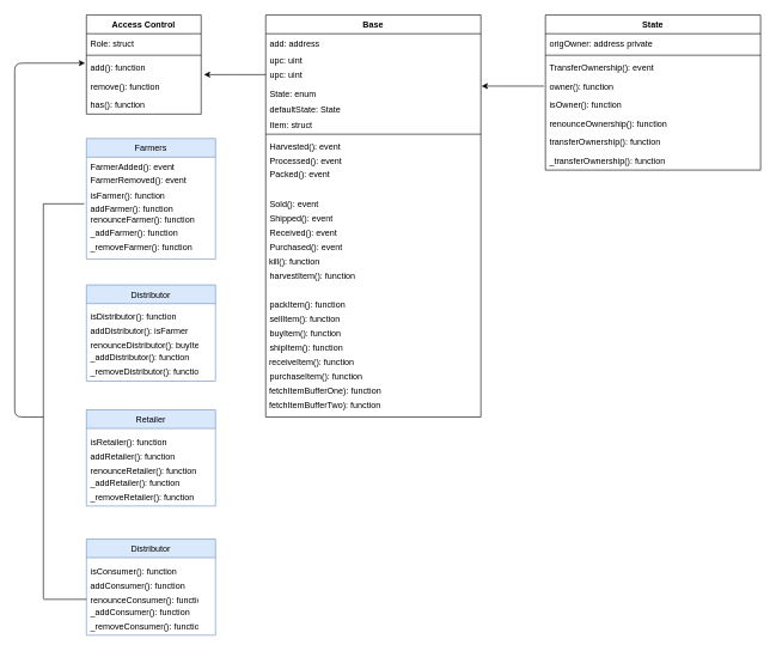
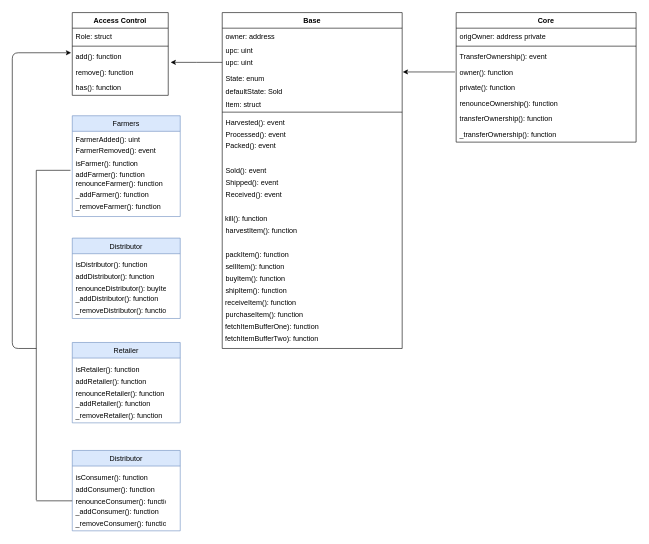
  <mxCell id="0" />
  <mxCell id="1" parent="0" />
  <mxCell id="2" value="Base" style="swimlane;fontStyle=1;align=center;verticalAlign=top;childLayout=stackLayout;horizontal=1;startSize=26;horizontalStack=0;resizeParent=1;resizeLast=0;collapsible=1;marginBottom=0;rounded=0;shadow=0;strokeWidth=1;" parent="1" vertex="1"><mxGeometry x="370" y="20" width="300" height="560" as="geometry"><mxRectangle x="230" y="140" width="160" height="26" as="alternateBounds" /></mxGeometry></mxCell>
- <mxCell id="3" value="add: address" style="text;align=left;verticalAlign=top;spacingLeft=4;spacingRight=4;overflow=hidden;rotatable=0;points=[[0,0.5],[1,0.5]];portConstraint=eastwest;" parent="2" vertex="1"><mxGeometry y="26" width="300" height="24" as="geometry" /></mxCell>
+ <mxCell id="3" value="owner: address" style="text;align=left;verticalAlign=top;spacingLeft=4;spacingRight=4;overflow=hidden;rotatable=0;points=[[0,0.5],[1,0.5]];portConstraint=eastwest;" parent="2" vertex="1"><mxGeometry y="26" width="300" height="24" as="geometry" /></mxCell>
  <mxCell id="4" value="upc: uint" style="text;align=left;verticalAlign=top;spacingLeft=4;spacingRight=4;overflow=hidden;rotatable=0;points=[[0,0.5],[1,0.5]];portConstraint=eastwest;rounded=0;shadow=0;html=0;" parent="2" vertex="1"><mxGeometry y="50" width="300" height="20" as="geometry" /></mxCell>
  <mxCell id="5" value="upc: uint" style="text;align=left;verticalAlign=top;spacingLeft=4;spacingRight=4;overflow=hidden;rotatable=0;points=[[0,0.5],[1,0.5]];portConstraint=eastwest;rounded=0;shadow=0;html=0;" vertex="1" parent="2"><mxGeometry y="70" width="300" height="26" as="geometry" /></mxCell>
  <mxCell id="6" value="State: enum" style="text;align=left;verticalAlign=top;spacingLeft=4;spacingRight=4;overflow=hidden;rotatable=0;points=[[0,0.5],[1,0.5]];portConstraint=eastwest;rounded=0;shadow=0;html=0;" vertex="1" parent="2"><mxGeometry y="96" width="300" height="22" as="geometry" /></mxCell>
- <mxCell id="7" value="defaultState: State" style="text;align=left;verticalAlign=top;spacingLeft=4;spacingRight=4;overflow=hidden;rotatable=0;points=[[0,0.5],[1,0.5]];portConstraint=eastwest;rounded=0;shadow=0;html=0;" vertex="1" parent="2"><mxGeometry y="118" width="300" height="22" as="geometry" /></mxCell>
+ <mxCell id="7" value="defaultState: Sold" style="text;align=left;verticalAlign=top;spacingLeft=4;spacingRight=4;overflow=hidden;rotatable=0;points=[[0,0.5],[1,0.5]];portConstraint=eastwest;rounded=0;shadow=0;html=0;" vertex="1" parent="2"><mxGeometry y="118" width="300" height="22" as="geometry" /></mxCell>
  <mxCell id="8" value="Item: struct" style="text;align=left;verticalAlign=top;spacingLeft=4;spacingRight=4;overflow=hidden;rotatable=0;points=[[0,0.5],[1,0.5]];portConstraint=eastwest;rounded=0;shadow=0;html=0;" parent="2" vertex="1"><mxGeometry y="140" width="300" height="22" as="geometry" /></mxCell>
  <mxCell id="9" value="" style="line;html=1;strokeWidth=1;align=left;verticalAlign=middle;spacingTop=-1;spacingLeft=3;spacingRight=3;rotatable=0;labelPosition=right;points=[];portConstraint=eastwest;" parent="2" vertex="1"><mxGeometry y="162" width="300" height="8" as="geometry" /></mxCell>
  <mxCell id="10" value="Harvested(): event" style="text;align=left;verticalAlign=top;spacingLeft=4;spacingRight=4;overflow=hidden;rotatable=0;points=[[0,0.5],[1,0.5]];portConstraint=eastwest;" parent="2" vertex="1"><mxGeometry y="170" width="300" height="20" as="geometry" /></mxCell>
  <mxCell id="11" value="Processed(): event" style="text;align=left;verticalAlign=top;spacingLeft=4;spacingRight=4;overflow=hidden;rotatable=0;points=[[0,0.5],[1,0.5]];portConstraint=eastwest;" vertex="1" parent="2"><mxGeometry y="190" width="300" height="18" as="geometry" /></mxCell>
  <mxCell id="12" value="Packed(): event" style="text;align=left;verticalAlign=top;spacingLeft=4;spacingRight=4;overflow=hidden;rotatable=0;points=[[0,0.5],[1,0.5]];portConstraint=eastwest;" vertex="1" parent="2"><mxGeometry y="208" width="300" height="20" as="geometry" /></mxCell>
  <mxCell id="13" value="Access Control" style="swimlane;fontStyle=1;align=center;verticalAlign=top;childLayout=stackLayout;horizontal=1;startSize=26;horizontalStack=0;resizeParent=1;resizeLast=0;collapsible=1;marginBottom=0;rounded=0;shadow=0;strokeWidth=1;" parent="1" vertex="1"><mxGeometry x="120" y="20" width="160" height="138" as="geometry"><mxRectangle x="130" y="380" width="160" height="26" as="alternateBounds" /></mxGeometry></mxCell>
  <mxCell id="14" value="Role: struct" style="text;align=left;verticalAlign=top;spacingLeft=4;spacingRight=4;overflow=hidden;rotatable=0;points=[[0,0.5],[1,0.5]];portConstraint=eastwest;" parent="13" vertex="1"><mxGeometry y="26" width="160" height="26" as="geometry" /></mxCell>
  <mxCell id="15" value="" style="line;html=1;strokeWidth=1;align=left;verticalAlign=middle;spacingTop=-1;spacingLeft=3;spacingRight=3;rotatable=0;labelPosition=right;points=[];portConstraint=eastwest;" parent="13" vertex="1"><mxGeometry y="52" width="160" height="8" as="geometry" /></mxCell>
  <mxCell id="16" value="add(): function" style="text;align=left;verticalAlign=top;spacingLeft=4;spacingRight=4;overflow=hidden;rotatable=0;points=[[0,0.5],[1,0.5]];portConstraint=eastwest;fontStyle=0" parent="13" vertex="1"><mxGeometry y="60" width="160" height="26" as="geometry" /></mxCell>
  <mxCell id="17" value="remove(): function" style="text;align=left;verticalAlign=top;spacingLeft=4;spacingRight=4;overflow=hidden;rotatable=0;points=[[0,0.5],[1,0.5]];portConstraint=eastwest;" parent="13" vertex="1"><mxGeometry y="86" width="160" height="26" as="geometry" /></mxCell>
- <mxCell id="18" value="State" style="swimlane;fontStyle=1;align=center;verticalAlign=top;childLayout=stackLayout;horizontal=1;startSize=26;horizontalStack=0;resizeParent=1;resizeLast=0;collapsible=1;marginBottom=0;rounded=0;shadow=0;strokeWidth=1;" parent="1" vertex="1"><mxGeometry x="760" y="20" width="300" height="216" as="geometry"><mxRectangle x="508" y="120" width="160" height="26" as="alternateBounds" /></mxGeometry></mxCell>
+ <mxCell id="18" value="Core" style="swimlane;fontStyle=1;align=center;verticalAlign=top;childLayout=stackLayout;horizontal=1;startSize=26;horizontalStack=0;resizeParent=1;resizeLast=0;collapsible=1;marginBottom=0;rounded=0;shadow=0;strokeWidth=1;" parent="1" vertex="1"><mxGeometry x="760" y="20" width="300" height="216" as="geometry"><mxRectangle x="508" y="120" width="160" height="26" as="alternateBounds" /></mxGeometry></mxCell>
  <mxCell id="19" value="origOwner: address private" style="text;align=left;verticalAlign=top;spacingLeft=4;spacingRight=4;overflow=hidden;rotatable=0;points=[[0,0.5],[1,0.5]];portConstraint=eastwest;" parent="18" vertex="1"><mxGeometry y="26" width="300" height="26" as="geometry" /></mxCell>
  <mxCell id="20" value="" style="line;html=1;strokeWidth=1;align=left;verticalAlign=middle;spacingTop=-1;spacingLeft=3;spacingRight=3;rotatable=0;labelPosition=right;points=[];portConstraint=eastwest;" parent="18" vertex="1"><mxGeometry y="52" width="300" height="8" as="geometry" /></mxCell>
  <mxCell id="21" value="TransferOwnership(): event" style="text;align=left;verticalAlign=top;spacingLeft=4;spacingRight=4;overflow=hidden;rotatable=0;points=[[0,0.5],[1,0.5]];portConstraint=eastwest;fontColor=#000000;" parent="18" vertex="1"><mxGeometry y="60" width="300" height="26" as="geometry" /></mxCell>
  <mxCell id="22" value="owner(): function" style="text;align=left;verticalAlign=top;spacingLeft=4;spacingRight=4;overflow=hidden;rotatable=0;points=[[0,0.5],[1,0.5]];portConstraint=eastwest;" parent="18" vertex="1"><mxGeometry y="86" width="300" height="26" as="geometry" /></mxCell>
- <mxCell id="23" value="isOwner(): function" style="text;align=left;verticalAlign=top;spacingLeft=4;spacingRight=4;overflow=hidden;rotatable=0;points=[[0,0.5],[1,0.5]];portConstraint=eastwest;" vertex="1" parent="18"><mxGeometry y="112" width="300" height="26" as="geometry" /></mxCell>
+ <mxCell id="23" value="private(): function" style="text;align=left;verticalAlign=top;spacingLeft=4;spacingRight=4;overflow=hidden;rotatable=0;points=[[0,0.5],[1,0.5]];portConstraint=eastwest;" vertex="1" parent="18"><mxGeometry y="112" width="300" height="26" as="geometry" /></mxCell>
  <mxCell id="24" value="renounceOwnership(): function" style="text;align=left;verticalAlign=top;spacingLeft=4;spacingRight=4;overflow=hidden;rotatable=0;points=[[0,0.5],[1,0.5]];portConstraint=eastwest;" vertex="1" parent="1"><mxGeometry x="760" y="158" width="300" height="26" as="geometry" /></mxCell>
  <mxCell id="25" value="transferOwnership(): function" style="text;align=left;verticalAlign=top;spacingLeft=4;spacingRight=4;overflow=hidden;rotatable=0;points=[[0,0.5],[1,0.5]];portConstraint=eastwest;" vertex="1" parent="1"><mxGeometry x="760" y="184" width="300" height="26" as="geometry" /></mxCell>
  <mxCell id="26" value="_transferOwnership(): function" style="text;align=left;verticalAlign=top;spacingLeft=4;spacingRight=4;overflow=hidden;rotatable=0;points=[[0,0.5],[1,0.5]];portConstraint=eastwest;" vertex="1" parent="1"><mxGeometry x="760" y="210" width="300" height="26" as="geometry" /></mxCell>
  <mxCell id="27" value="Sold(): event" style="text;align=left;verticalAlign=top;spacingLeft=4;spacingRight=4;overflow=hidden;rotatable=0;points=[[0,0.5],[1,0.5]];portConstraint=eastwest;" vertex="1" parent="1"><mxGeometry x="370" y="270" width="300" height="20" as="geometry" /></mxCell>
  <mxCell id="28" value="Shipped(): event" style="text;align=left;verticalAlign=top;spacingLeft=4;spacingRight=4;overflow=hidden;rotatable=0;points=[[0,0.5],[1,0.5]];portConstraint=eastwest;" vertex="1" parent="1"><mxGeometry x="370" y="290" width="300" height="20" as="geometry" /></mxCell>
  <mxCell id="29" value="Received(): event" style="text;align=left;verticalAlign=top;spacingLeft=4;spacingRight=4;overflow=hidden;rotatable=0;points=[[0,0.5],[1,0.5]];portConstraint=eastwest;" vertex="1" parent="1"><mxGeometry x="370" y="310" width="300" height="20" as="geometry" /></mxCell>
- <mxCell id="30" value="Purchased(): event" style="text;align=left;verticalAlign=top;spacingLeft=4;spacingRight=4;overflow=hidden;rotatable=0;points=[[0,0.5],[1,0.5]];portConstraint=eastwest;" vertex="1" parent="1"><mxGeometry x="370" y="330" width="300" height="20" as="geometry" /></mxCell>
  <mxCell id="31" value="kill(): function" style="text;align=left;verticalAlign=top;spacingLeft=4;spacingRight=4;overflow=hidden;rotatable=0;points=[[0,0.5],[1,0.5]];portConstraint=eastwest;" vertex="1" parent="1"><mxGeometry x="369" y="350" width="300" height="20" as="geometry" /></mxCell>
  <mxCell id="32" value="harvestItem(): function" style="text;align=left;verticalAlign=top;spacingLeft=4;spacingRight=4;overflow=hidden;rotatable=0;points=[[0,0.5],[1,0.5]];portConstraint=eastwest;" vertex="1" parent="1"><mxGeometry x="370" y="370" width="300" height="20" as="geometry" /></mxCell>
  <mxCell id="33" value="packItem(): function" style="text;align=left;verticalAlign=top;spacingLeft=4;spacingRight=4;overflow=hidden;rotatable=0;points=[[0,0.5],[1,0.5]];portConstraint=eastwest;" vertex="1" parent="1"><mxGeometry x="370" y="410" width="300" height="20" as="geometry" /></mxCell>
  <mxCell id="34" value="sellItem(): function" style="text;align=left;verticalAlign=top;spacingLeft=4;spacingRight=4;overflow=hidden;rotatable=0;points=[[0,0.5],[1,0.5]];portConstraint=eastwest;" vertex="1" parent="1"><mxGeometry x="370" y="430" width="300" height="20" as="geometry" /></mxCell>
  <mxCell id="35" value="buyItem(): function" style="text;align=left;verticalAlign=top;spacingLeft=4;spacingRight=4;overflow=hidden;rotatable=0;points=[[0,0.5],[1,0.5]];portConstraint=eastwest;" vertex="1" parent="1"><mxGeometry x="370" y="450" width="300" height="20" as="geometry" /></mxCell>
  <mxCell id="36" value="shipItem(): function" style="text;align=left;verticalAlign=top;spacingLeft=4;spacingRight=4;overflow=hidden;rotatable=0;points=[[0,0.5],[1,0.5]];portConstraint=eastwest;" vertex="1" parent="1"><mxGeometry x="370" y="470" width="300" height="20" as="geometry" /></mxCell>
  <mxCell id="37" value="receiveItem(): function" style="text;align=left;verticalAlign=top;spacingLeft=4;spacingRight=4;overflow=hidden;rotatable=0;points=[[0,0.5],[1,0.5]];portConstraint=eastwest;" vertex="1" parent="1"><mxGeometry x="369" y="490" width="300" height="20" as="geometry" /></mxCell>
  <mxCell id="38" value="purchaseItem(): function" style="text;align=left;verticalAlign=top;spacingLeft=4;spacingRight=4;overflow=hidden;rotatable=0;points=[[0,0.5],[1,0.5]];portConstraint=eastwest;" vertex="1" parent="1"><mxGeometry x="370" y="510" width="300" height="20" as="geometry" /></mxCell>
  <mxCell id="39" value="fetchItemBufferOne): function" style="text;align=left;verticalAlign=top;spacingLeft=4;spacingRight=4;overflow=hidden;rotatable=0;points=[[0,0.5],[1,0.5]];portConstraint=eastwest;" vertex="1" parent="1"><mxGeometry x="369" y="530" width="300" height="20" as="geometry" /></mxCell>
  <mxCell id="40" value="fetchItemBufferTwo): function" style="text;align=left;verticalAlign=top;spacingLeft=4;spacingRight=4;overflow=hidden;rotatable=0;points=[[0,0.5],[1,0.5]];portConstraint=eastwest;" vertex="1" parent="1"><mxGeometry x="369" y="550" width="300" height="20" as="geometry" /></mxCell>
  <mxCell id="41" value="has(): function" style="text;align=left;verticalAlign=top;spacingLeft=4;spacingRight=4;overflow=hidden;rotatable=0;points=[[0,0.5],[1,0.5]];portConstraint=eastwest;" vertex="1" parent="1"><mxGeometry x="120" y="132" width="160" height="26" as="geometry" /></mxCell>
  <mxCell id="42" style="edgeStyle=orthogonalEdgeStyle;rounded=0;orthogonalLoop=1;jettySize=auto;html=1;exitX=0;exitY=0.5;exitDx=0;exitDy=0;fontColor=#000000;" edge="1" parent="1"><mxGeometry relative="1" as="geometry"><mxPoint x="758" y="119" as="sourcePoint" /><mxPoint x="671" y="119" as="targetPoint" /></mxGeometry></mxCell>
  <mxCell id="43" style="edgeStyle=orthogonalEdgeStyle;rounded=0;orthogonalLoop=1;jettySize=auto;html=1;exitX=0;exitY=0.5;exitDx=0;exitDy=0;fontColor=#000000;exitPerimeter=0;" edge="1" parent="1" source="5"><mxGeometry relative="1" as="geometry"><mxPoint x="284" y="103" as="targetPoint" /><mxPoint x="364" y="103" as="sourcePoint" /></mxGeometry></mxCell>
  <mxCell id="44" value="Farmers" style="swimlane;fontStyle=0;align=center;verticalAlign=top;childLayout=stackLayout;horizontal=1;startSize=26;horizontalStack=0;resizeParent=1;resizeLast=0;collapsible=1;marginBottom=0;rounded=0;shadow=0;strokeWidth=1;fillColor=#dae8fc;strokeColor=#6c8ebf;" vertex="1" parent="1"><mxGeometry x="120" y="192" width="180" height="168" as="geometry"><mxRectangle x="130" y="380" width="160" height="26" as="alternateBounds" /></mxGeometry></mxCell>
- <mxCell id="45" value="FarmerAdded(): event" style="text;align=left;verticalAlign=top;spacingLeft=4;spacingRight=4;overflow=hidden;rotatable=0;points=[[0,0.5],[1,0.5]];portConstraint=eastwest;" vertex="1" parent="44"><mxGeometry y="26" width="180" height="26" as="geometry" /></mxCell>
+ <mxCell id="45" value="FarmerAdded(): uint" style="text;align=left;verticalAlign=top;spacingLeft=4;spacingRight=4;overflow=hidden;rotatable=0;points=[[0,0.5],[1,0.5]];portConstraint=eastwest;" vertex="1" parent="44"><mxGeometry y="26" width="180" height="26" as="geometry" /></mxCell>
  <mxCell id="46" value="FarmerRemoved(): event" style="text;align=left;verticalAlign=top;spacingLeft=4;spacingRight=4;overflow=hidden;rotatable=0;points=[[0,0.5],[1,0.5]];portConstraint=eastwest;" vertex="1" parent="1"><mxGeometry x="120" y="236" width="160" height="26" as="geometry" /></mxCell>
  <mxCell id="47" value="isFarmer(): function" style="text;align=left;verticalAlign=top;spacingLeft=4;spacingRight=4;overflow=hidden;rotatable=0;points=[[0,0.5],[1,0.5]];portConstraint=eastwest;" vertex="1" parent="1"><mxGeometry x="120" y="258" width="160" height="26" as="geometry" /></mxCell>
  <mxCell id="48" value="addFarmer(): function" style="text;align=left;verticalAlign=top;spacingLeft=4;spacingRight=4;overflow=hidden;rotatable=0;points=[[0,0.5],[1,0.5]];portConstraint=eastwest;" vertex="1" parent="1"><mxGeometry x="120" y="276" width="160" height="26" as="geometry" /></mxCell>
  <mxCell id="49" value="renounceFarmer(): function" style="text;align=left;verticalAlign=top;spacingLeft=4;spacingRight=4;overflow=hidden;rotatable=0;points=[[0,0.5],[1,0.5]];portConstraint=eastwest;" vertex="1" parent="1"><mxGeometry x="120" y="292" width="160" height="26" as="geometry" /></mxCell>
  <mxCell id="50" value="_addFarmer(): function" style="text;align=left;verticalAlign=top;spacingLeft=4;spacingRight=4;overflow=hidden;rotatable=0;points=[[0,0.5],[1,0.5]];portConstraint=eastwest;" vertex="1" parent="1"><mxGeometry x="120" y="310" width="160" height="26" as="geometry" /></mxCell>
  <mxCell id="51" value="_removeFarmer(): function" style="text;align=left;verticalAlign=top;spacingLeft=4;spacingRight=4;overflow=hidden;rotatable=0;points=[[0,0.5],[1,0.5]];portConstraint=eastwest;" vertex="1" parent="1"><mxGeometry x="120" y="330" width="160" height="26" as="geometry" /></mxCell>
  <mxCell id="52" value="Distributor" style="swimlane;fontStyle=0;align=center;verticalAlign=top;childLayout=stackLayout;horizontal=1;startSize=26;horizontalStack=0;resizeParent=1;resizeLast=0;collapsible=1;marginBottom=0;rounded=0;shadow=0;strokeWidth=1;fillColor=#dae8fc;strokeColor=#6c8ebf;" vertex="1" parent="1"><mxGeometry x="120" y="396" width="180" height="134" as="geometry"><mxRectangle x="130" y="380" width="160" height="26" as="alternateBounds" /></mxGeometry></mxCell>
  <mxCell id="53" value="isDistributor(): function" style="text;align=left;verticalAlign=top;spacingLeft=4;spacingRight=4;overflow=hidden;rotatable=0;points=[[0,0.5],[1,0.5]];portConstraint=eastwest;" vertex="1" parent="1"><mxGeometry x="120" y="427" width="160" height="26" as="geometry" /></mxCell>
- <mxCell id="54" value="addDistributor(): isFarmer" style="text;align=left;verticalAlign=top;spacingLeft=4;spacingRight=4;overflow=hidden;rotatable=0;points=[[0,0.5],[1,0.5]];portConstraint=eastwest;" vertex="1" parent="1"><mxGeometry x="120" y="447" width="160" height="26" as="geometry" /></mxCell>
+ <mxCell id="54" value="addDistributor(): function" style="text;align=left;verticalAlign=top;spacingLeft=4;spacingRight=4;overflow=hidden;rotatable=0;points=[[0,0.5],[1,0.5]];portConstraint=eastwest;" vertex="1" parent="1"><mxGeometry x="120" y="447" width="160" height="26" as="geometry" /></mxCell>
  <mxCell id="55" value="renounceDistributor(): buyItem" style="text;align=left;verticalAlign=top;spacingLeft=4;spacingRight=4;overflow=hidden;rotatable=0;points=[[0,0.5],[1,0.5]];portConstraint=eastwest;" vertex="1" parent="1"><mxGeometry x="120" y="467" width="160" height="26" as="geometry" /></mxCell>
  <mxCell id="56" value="_addDistributor(): function" style="text;align=left;verticalAlign=top;spacingLeft=4;spacingRight=4;overflow=hidden;rotatable=0;points=[[0,0.5],[1,0.5]];portConstraint=eastwest;" vertex="1" parent="1"><mxGeometry x="120" y="484" width="160" height="26" as="geometry" /></mxCell>
  <mxCell id="57" value="_removeDistributor(): function" style="text;align=left;verticalAlign=top;spacingLeft=4;spacingRight=4;overflow=hidden;rotatable=0;points=[[0,0.5],[1,0.5]];portConstraint=eastwest;" vertex="1" parent="1"><mxGeometry x="120" y="504" width="160" height="26" as="geometry" /></mxCell>
  <mxCell id="58" value="Retailer" style="swimlane;fontStyle=0;align=center;verticalAlign=top;childLayout=stackLayout;horizontal=1;startSize=26;horizontalStack=0;resizeParent=1;resizeLast=0;collapsible=1;marginBottom=0;rounded=0;shadow=0;strokeWidth=1;fillColor=#dae8fc;strokeColor=#6c8ebf;" vertex="1" parent="1"><mxGeometry x="120" y="570" width="180" height="134" as="geometry"><mxRectangle x="130" y="380" width="160" height="26" as="alternateBounds" /></mxGeometry></mxCell>
  <mxCell id="59" value="isRetailer(): function" style="text;align=left;verticalAlign=top;spacingLeft=4;spacingRight=4;overflow=hidden;rotatable=0;points=[[0,0.5],[1,0.5]];portConstraint=eastwest;" vertex="1" parent="1"><mxGeometry x="120" y="601" width="160" height="26" as="geometry" /></mxCell>
  <mxCell id="60" value="addRetailer(): function" style="text;align=left;verticalAlign=top;spacingLeft=4;spacingRight=4;overflow=hidden;rotatable=0;points=[[0,0.5],[1,0.5]];portConstraint=eastwest;" vertex="1" parent="1"><mxGeometry x="120" y="621" width="160" height="26" as="geometry" /></mxCell>
  <mxCell id="61" value="renounceRetailer(): function" style="text;align=left;verticalAlign=top;spacingLeft=4;spacingRight=4;overflow=hidden;rotatable=0;points=[[0,0.5],[1,0.5]];portConstraint=eastwest;" vertex="1" parent="1"><mxGeometry x="120" y="641" width="160" height="26" as="geometry" /></mxCell>
  <mxCell id="62" value="_addRetailer(): function" style="text;align=left;verticalAlign=top;spacingLeft=4;spacingRight=4;overflow=hidden;rotatable=0;points=[[0,0.5],[1,0.5]];portConstraint=eastwest;" vertex="1" parent="1"><mxGeometry x="120" y="658" width="160" height="26" as="geometry" /></mxCell>
  <mxCell id="63" value="_removeRetailer(): function" style="text;align=left;verticalAlign=top;spacingLeft=4;spacingRight=4;overflow=hidden;rotatable=0;points=[[0,0.5],[1,0.5]];portConstraint=eastwest;" vertex="1" parent="1"><mxGeometry x="120" y="678" width="160" height="26" as="geometry" /></mxCell>
  <mxCell id="64" value="Distributor" style="swimlane;fontStyle=0;align=center;verticalAlign=top;childLayout=stackLayout;horizontal=1;startSize=26;horizontalStack=0;resizeParent=1;resizeLast=0;collapsible=1;marginBottom=0;rounded=0;shadow=0;strokeWidth=1;fillColor=#dae8fc;strokeColor=#6c8ebf;" vertex="1" parent="1"><mxGeometry x="120" y="750" width="180" height="134" as="geometry"><mxRectangle x="130" y="380" width="160" height="26" as="alternateBounds" /></mxGeometry></mxCell>
  <mxCell id="65" value="isConsumer(): function" style="text;align=left;verticalAlign=top;spacingLeft=4;spacingRight=4;overflow=hidden;rotatable=0;points=[[0,0.5],[1,0.5]];portConstraint=eastwest;" vertex="1" parent="1"><mxGeometry x="120" y="781" width="160" height="26" as="geometry" /></mxCell>
  <mxCell id="66" value="addConsumer(): function" style="text;align=left;verticalAlign=top;spacingLeft=4;spacingRight=4;overflow=hidden;rotatable=0;points=[[0,0.5],[1,0.5]];portConstraint=eastwest;" vertex="1" parent="1"><mxGeometry x="120" y="801" width="160" height="26" as="geometry" /></mxCell>
  <mxCell id="67" value="renounceConsumer(): function" style="text;align=left;verticalAlign=top;spacingLeft=4;spacingRight=4;overflow=hidden;rotatable=0;points=[[0,0.5],[1,0.5]];portConstraint=eastwest;" vertex="1" parent="1"><mxGeometry x="120" y="821" width="160" height="26" as="geometry" /></mxCell>
  <mxCell id="68" value="_addConsumer(): function" style="text;align=left;verticalAlign=top;spacingLeft=4;spacingRight=4;overflow=hidden;rotatable=0;points=[[0,0.5],[1,0.5]];portConstraint=eastwest;" vertex="1" parent="1"><mxGeometry x="120" y="838" width="160" height="26" as="geometry" /></mxCell>
  <mxCell id="69" value="_removeConsumer(): function" style="text;align=left;verticalAlign=top;spacingLeft=4;spacingRight=4;overflow=hidden;rotatable=0;points=[[0,0.5],[1,0.5]];portConstraint=eastwest;" vertex="1" parent="1"><mxGeometry x="120" y="858" width="160" height="26" as="geometry" /></mxCell>
  <mxCell id="70" value="" style="endArrow=none;html=1;fontColor=#000000;entryX=0;entryY=0.5;entryDx=0;entryDy=0;" edge="1" parent="1" target="67"><mxGeometry width="50" height="50" relative="1" as="geometry"><mxPoint x="60" y="834" as="sourcePoint" /><mxPoint x="50" y="801" as="targetPoint" /></mxGeometry></mxCell>
  <mxCell id="71" value="" style="endArrow=none;html=1;fontColor=#000000;" edge="1" parent="1"><mxGeometry width="50" height="50" relative="1" as="geometry"><mxPoint x="60" y="833" as="sourcePoint" /><mxPoint x="60" y="283" as="targetPoint" /></mxGeometry></mxCell>
  <mxCell id="72" value="" style="endArrow=none;html=1;fontColor=#000000;entryX=-0.019;entryY=0.269;entryDx=0;entryDy=0;entryPerimeter=0;" edge="1" parent="1" target="48"><mxGeometry width="50" height="50" relative="1" as="geometry"><mxPoint x="60" y="283" as="sourcePoint" /><mxPoint x="80" y="234" as="targetPoint" /></mxGeometry></mxCell>
  <mxCell id="73" value="" style="endArrow=classic;html=1;fontColor=#000000;entryX=-0.012;entryY=0.269;entryDx=0;entryDy=0;entryPerimeter=0;" edge="1" parent="1" target="16"><mxGeometry width="50" height="50" relative="1" as="geometry"><mxPoint x="60" y="580" as="sourcePoint" /><mxPoint x="20" y="170" as="targetPoint" /><Array as="points"><mxPoint x="20" y="580" /><mxPoint x="20" y="87" /></Array></mxGeometry></mxCell>
